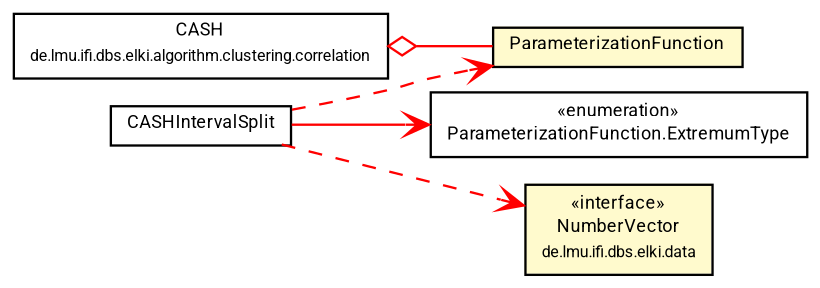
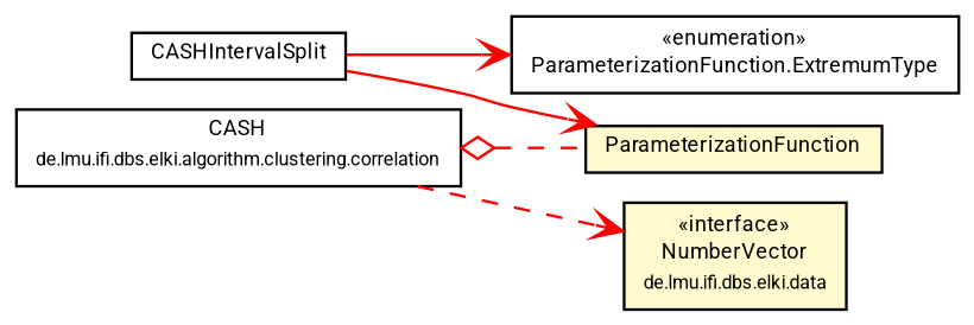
  digraph {
    nodesep=0.15
    rankdir=LR
    ranksep=0.25
    node [fontcolor=black fontname=Roboto fontsize=8 margin=0 shape=plaintext]
    edge [arrowhead=open color=red fontname=Roboto fontsize=7 labelfontname=Roboto labelfontsize=7 weight=0]
    n1 [height=0 label=<<table title="de.lmu.ifi.dbs.elki.algorithm.clustering.correlation.cash.CASHIntervalSplit" border="0" cellborder="1" cellspacing="0" cellpadding="2" href="CASHIntervalSplit.html" target="_parent"> 		<tr><td><table border="0" cellspacing="0" cellpadding="1"> 		<tr><td align="center" balign="center"> <font face="Roboto">CASHIntervalSplit</font> </td></tr> 		</table></td></tr> 		</table>> width=0]
    n2 [height=0 label=<<table title="de.lmu.ifi.dbs.elki.algorithm.clustering.correlation.cash.ParameterizationFunction" border="0" cellborder="1" cellspacing="0" cellpadding="2" bgcolor="lemonChiffon" href="ParameterizationFunction.html" target="_parent"> 		<tr><td><table border="0" cellspacing="0" cellpadding="1"> 		<tr><td align="center" balign="center"> <font face="Roboto">ParameterizationFunction</font> </td></tr> 		</table></td></tr> 		</table>> width=0]
    n3 [height=0 label=<<table title="de.lmu.ifi.dbs.elki.algorithm.clustering.correlation.cash.ParameterizationFunction.ExtremumType" border="0" cellborder="1" cellspacing="0" cellpadding="2" href="ParameterizationFunction.ExtremumType.html" target="_parent"> 		<tr><td><table border="0" cellspacing="0" cellpadding="1"> 		<tr><td align="center" balign="center"> &#171;enumeration&#187; </td></tr> 		<tr><td align="center" balign="center"> <font face="Roboto">ParameterizationFunction.ExtremumType</font> </td></tr> 		</table></td></tr> 		</table>> width=0]
    n4 [height=0 label=<<table title="de.lmu.ifi.dbs.elki.data.NumberVector" border="0" cellborder="1" cellspacing="0" cellpadding="2" bgcolor="LemonChiffon" href="../../../../data/NumberVector.html" target="_parent"> 		<tr><td><table border="0" cellspacing="0" cellpadding="1"> 		<tr><td align="center" balign="center"> &#171;interface&#187; </td></tr> 		<tr><td align="center" balign="center"> <font face="Roboto">NumberVector</font> </td></tr> 		<tr><td align="center" balign="center"> <font face="Roboto" point-size="7.0">de.lmu.ifi.dbs.elki.data</font> </td></tr> 		</table></td></tr> 		</table>> width=0]
    n5 [height=0 label=<<table title="de.lmu.ifi.dbs.elki.algorithm.clustering.correlation.CASH" border="0" cellborder="1" cellspacing="0" cellpadding="2" href="../CASH.html" target="_parent"> 		<tr><td><table border="0" cellspacing="0" cellpadding="1"> 		<tr><td align="center" balign="center"> <font face="Roboto">CASH</font> </td></tr> 		<tr><td align="center" balign="center"> <font face="Roboto" point-size="7.0">de.lmu.ifi.dbs.elki.algorithm.clustering.correlation</font> </td></tr> 		</table></td></tr> 		</table>> width=0]
-   n1 -> n2 [style=dashed]
+   n1 -> n2 [style=solid]
    n1 -> n3 [weight=1]
-   n5 -> n2 [arrowhead=none arrowtail=ediamond dir=back weight=4]
-   n1 -> n4 [style=dashed]
+   n5 -> n2 [arrowhead=none arrowtail=ediamond dir=back weight=4 style=dashed]
+   n5 -> n4 [style=dashed]
  }
